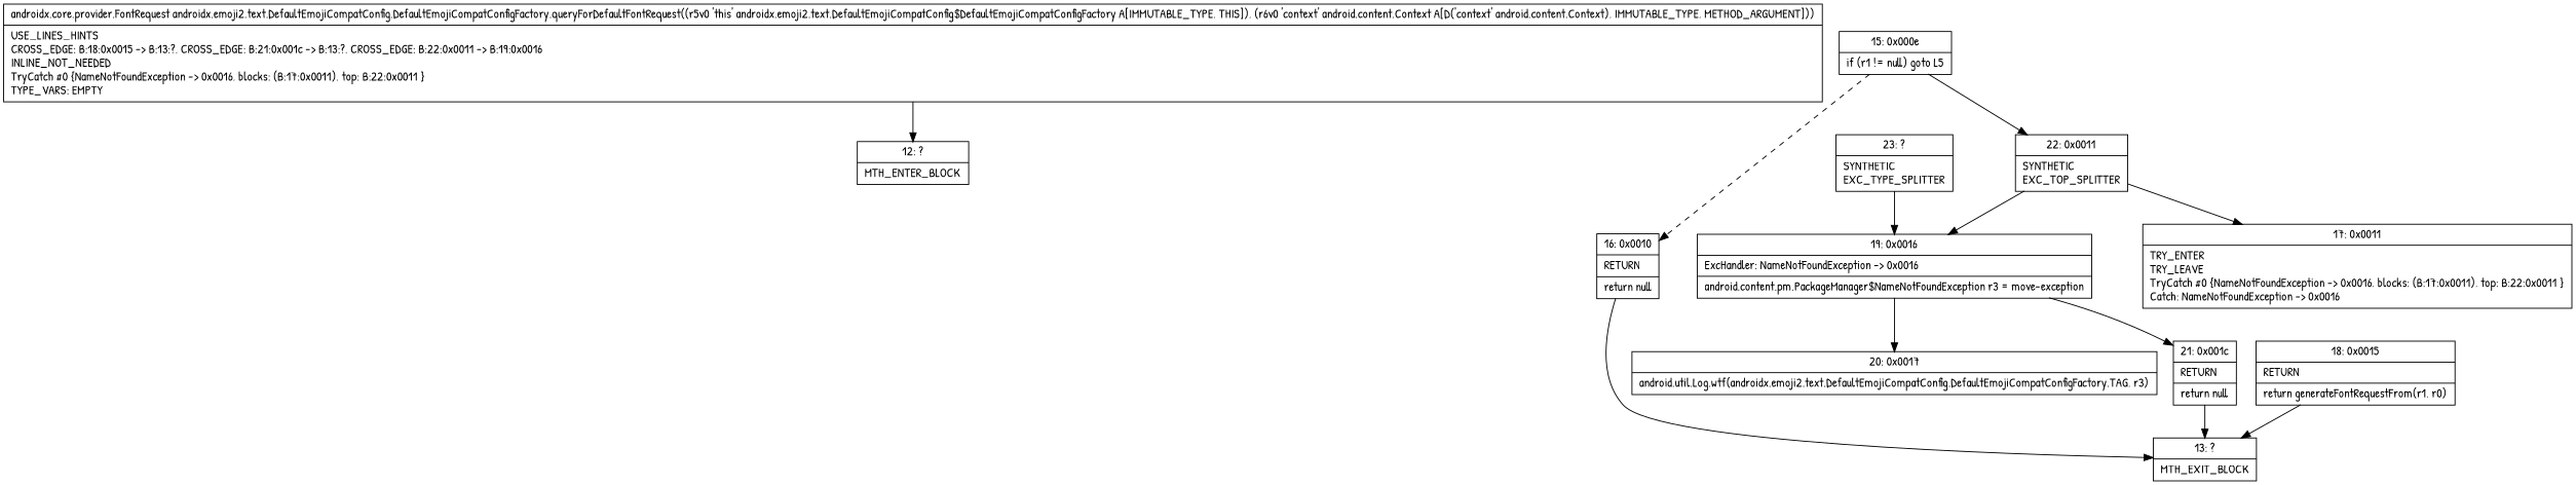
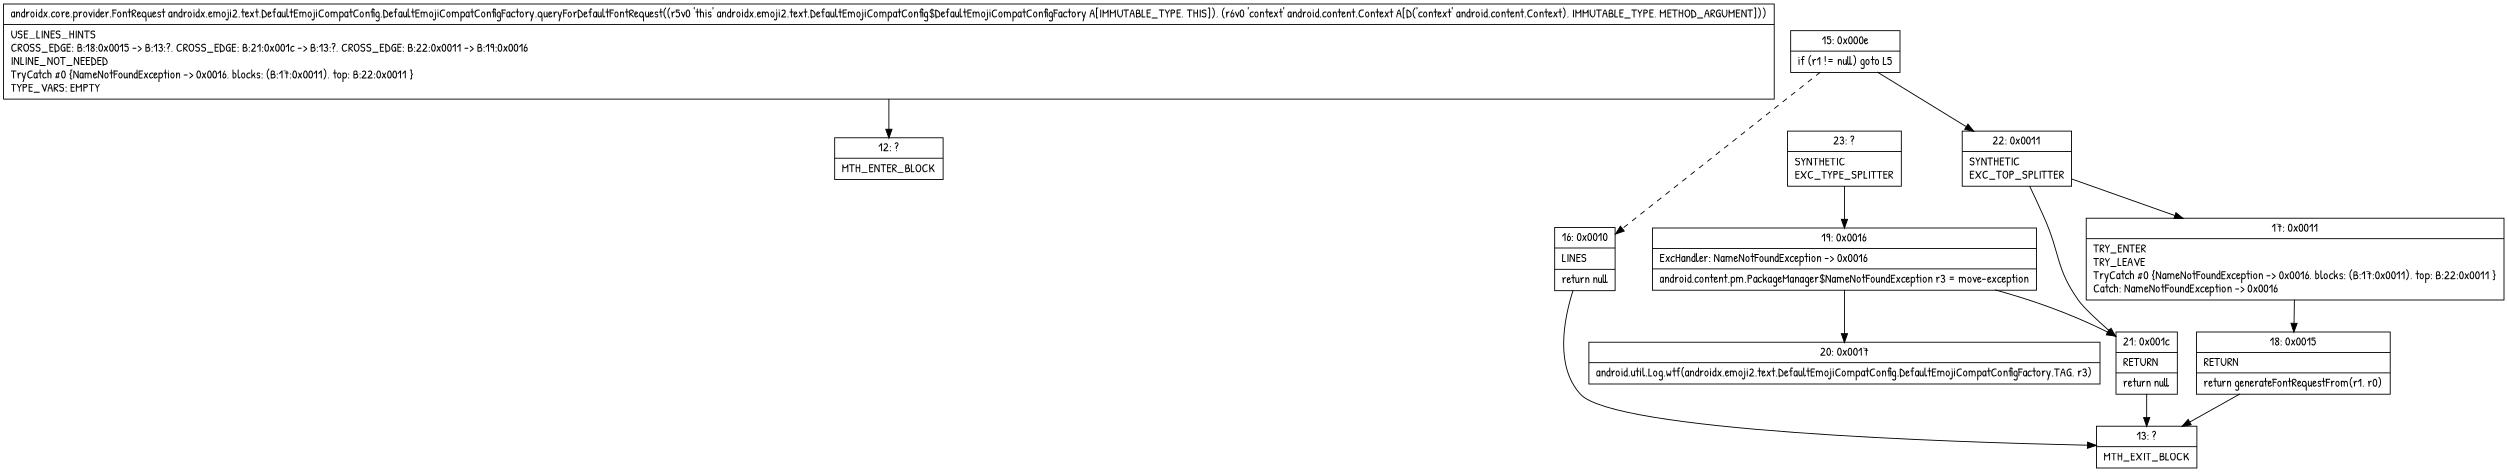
  digraph {
    fontname="Patrick Hand"
    node [fontname="Patrick Hand" shape=record]
    edge [fontname="Patrick Hand"]
    n1 [label="{12\:\ ?|MTH_ENTER_BLOCK\l}"]
    n2 [label="{15\:\ 0x000e|if (r1 != null) goto L5\l}"]
-   n3 [label="{16\:\ 0x0010|RETURN\l|return null\l}"]
+   n3 [label="{16\:\ 0x0010|LINES\l|return null\l}"]
    n4 [label="{22\:\ 0x0011|SYNTHETIC\lEXC_TOP_SPLITTER\l}"]
    n5 [label="{13\:\ ?|MTH_EXIT_BLOCK\l}"]
    n6 [label="{17\:\ 0x0011|TRY_ENTER\lTRY_LEAVE\lTryCatch #0 \{NameNotFoundException \-\> 0x0016, blocks: (B:17:0x0011), top: B:22:0x0011 \}\lCatch: NameNotFoundException \-\> 0x0016\l}"]
    n7 [label="{19\:\ 0x0016|ExcHandler: NameNotFoundException \-\> 0x0016\l|android.content.pm.PackageManager$NameNotFoundException r3 = move\-exception\l}"]
    n8 [label="{18\:\ 0x0015|RETURN\l|return generateFontRequestFrom(r1, r0)\l}"]
    n9 [label="{20\:\ 0x0017|android.util.Log.wtf(androidx.emoji2.text.DefaultEmojiCompatConfig.DefaultEmojiCompatConfigFactory.TAG, r3)\l}"]
    n10 [label="{21\:\ 0x001c|RETURN\l|return null\l}"]
    n11 [label="{23\:\ ?|SYNTHETIC\lEXC_TYPE_SPLITTER\l}"]
    n12 [label="{androidx.core.provider.FontRequest androidx.emoji2.text.DefaultEmojiCompatConfig.DefaultEmojiCompatConfigFactory.queryForDefaultFontRequest((r5v0 'this' androidx.emoji2.text.DefaultEmojiCompatConfig$DefaultEmojiCompatConfigFactory A[IMMUTABLE_TYPE, THIS]), (r6v0 'context' android.content.Context A[D('context' android.content.Context), IMMUTABLE_TYPE, METHOD_ARGUMENT]))  | USE_LINES_HINTS\lCROSS_EDGE: B:18:0x0015 \-\> B:13:?, CROSS_EDGE: B:21:0x001c \-\> B:13:?, CROSS_EDGE: B:22:0x0011 \-\> B:19:0x0016\lINLINE_NOT_NEEDED\lTryCatch #0 \{NameNotFoundException \-\> 0x0016, blocks: (B:17:0x0011), top: B:22:0x0011 \}\lTYPE_VARS: EMPTY\l}"]
    n2 -> n3 [style=dashed]
    n2 -> n4
    n3 -> n5
    n4 -> n6
-   n4 -> n7
+   n4 -> n10
+   n6 -> n8
    n7 -> n9
    n7 -> n10
    n8 -> n5
    n10 -> n5
    n11 -> n7
    n12 -> n1
  }
